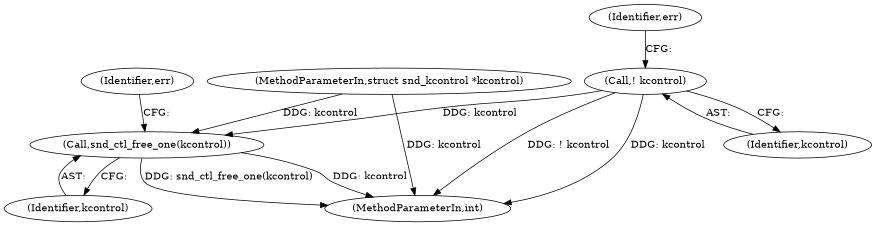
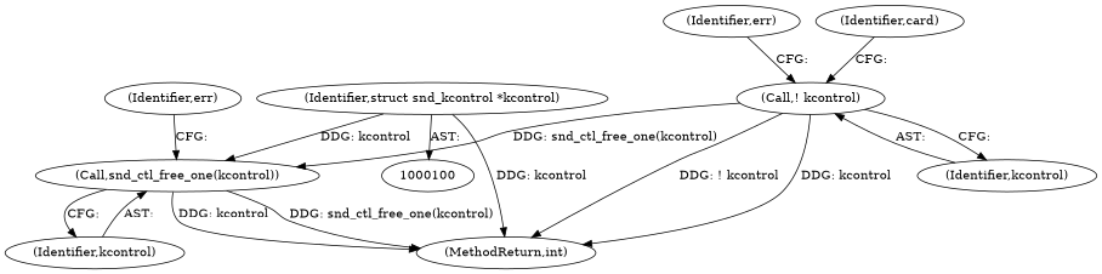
  digraph {
    n1 [label="(Call,! kcontrol)"]
    n2 [label="(Call,snd_ctl_free_one(kcontrol))"]
    n3 [label="(Identifier,kcontrol)"]
-   n4 [label="(MethodParameterIn,int)"]
+   n4 [label="(MethodReturn,int)"]
    n5 [label="(Identifier,kcontrol)"]
-   n6 [label="(MethodParameterIn,struct snd_kcontrol *kcontrol)"]
+   n6 [label="(Identifier,struct snd_kcontrol *kcontrol)"]
+   1000100
    n8 [label="(Identifier,err)"]
+   n9 [label="(Identifier,card)"]
    n10 [label="(Identifier,err)"]
-   n1 -> n2 [label="DDG: kcontrol"]
+   n1 -> n2 [label="DDG: snd_ctl_free_one(kcontrol)"]
    n1 -> n3 [label="CFG: "]
    n1 -> n4 [label="DDG: kcontrol"]
    n1 -> n4 [label="DDG: ! kcontrol"]
    n2 -> n4 [label="DDG: kcontrol"]
    n2 -> n4 [label="DDG: snd_ctl_free_one(kcontrol)"]
    n2 -> n5 [label="CFG: "]
    n3 -> n1 [label="AST: "]
    n5 -> n2 [label="AST: "]
    n6 -> n2 [label="DDG: kcontrol"]
    n6 -> n4 [label="DDG: kcontrol"]
+   n6 -> 1000100 [label="AST: "]
    n8 -> n1 [label="CFG: "]
+   n9 -> n1 [label="CFG: "]
    n10 -> n2 [label="CFG: "]
  }
